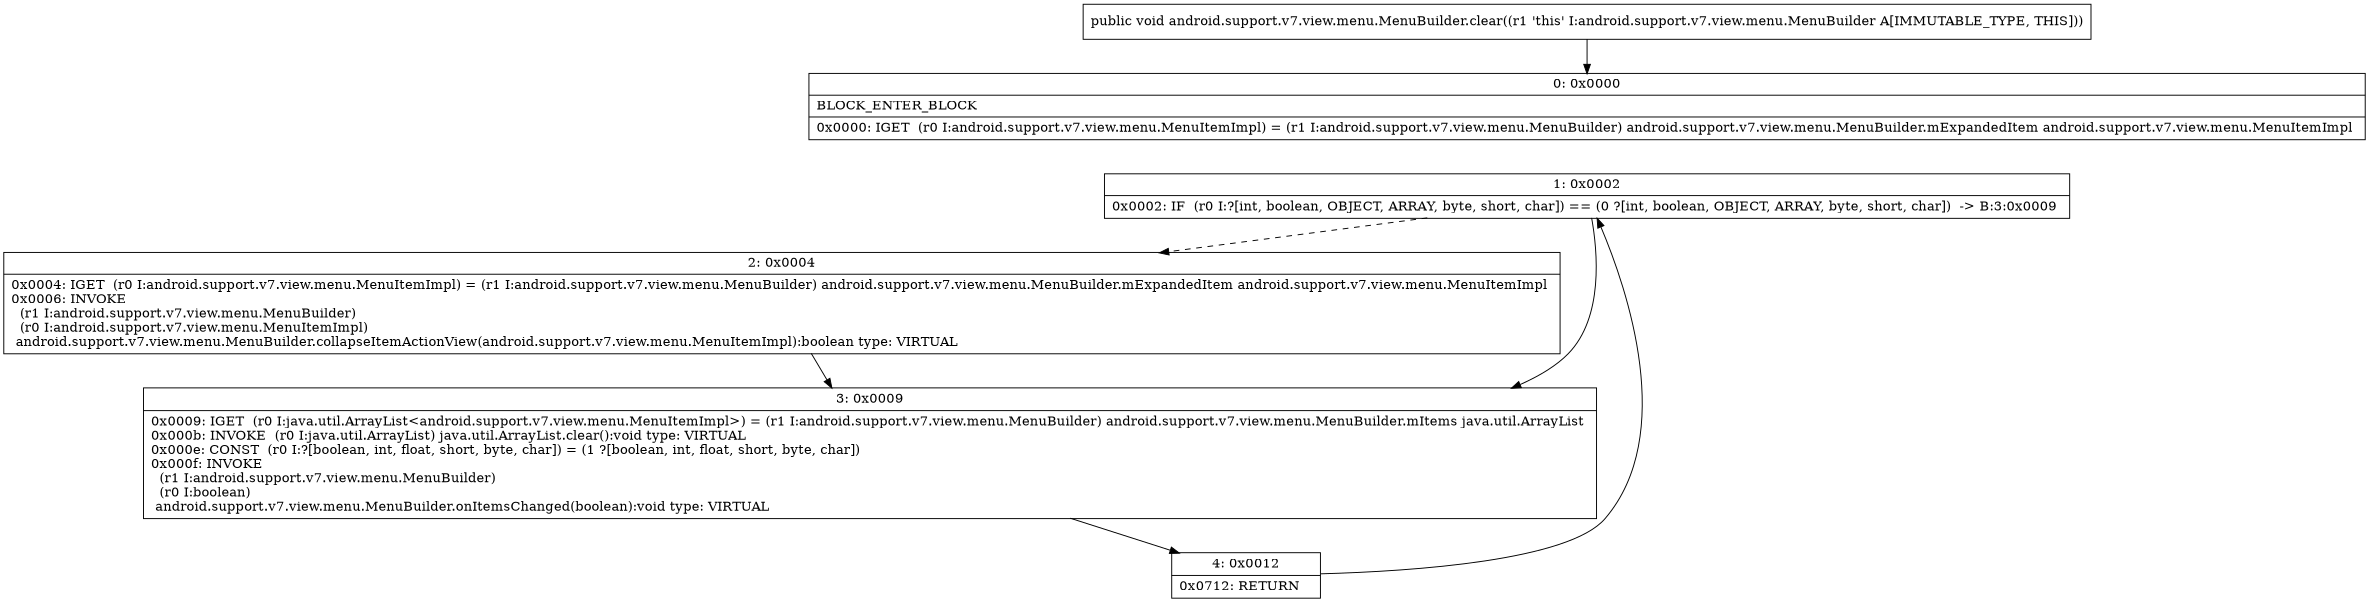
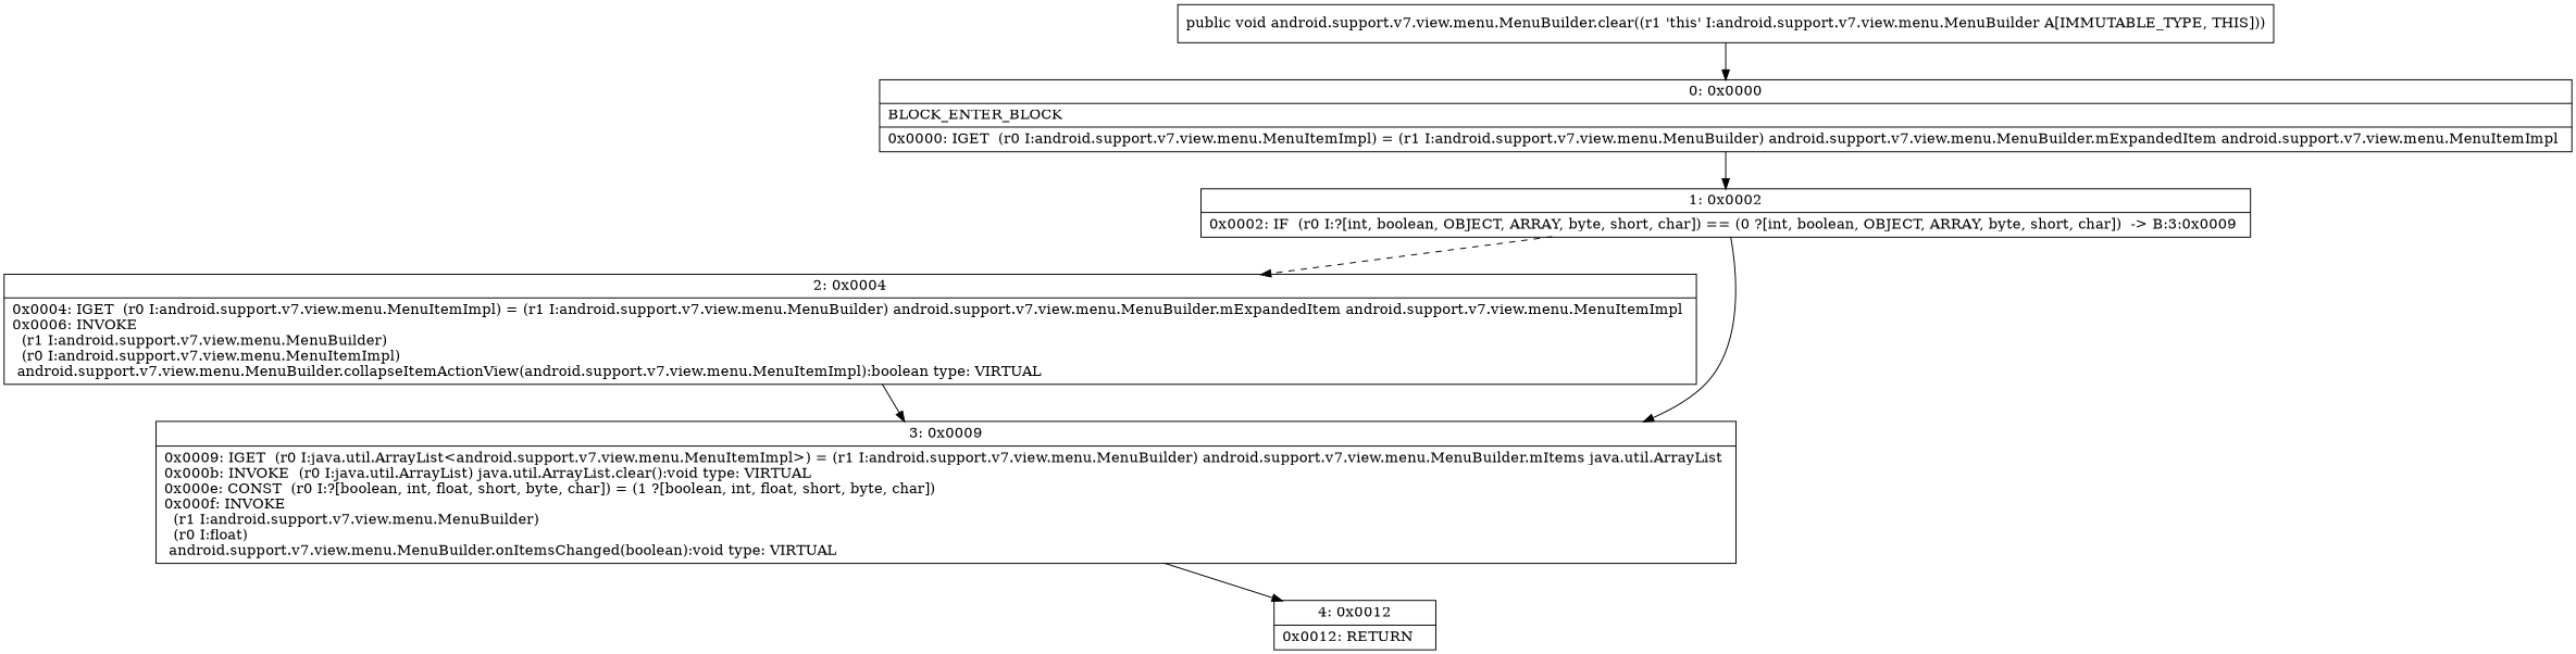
  digraph {
    node [shape=record]
    n1 [label="{0\:\ 0x0000|BLOCK_ENTER_BLOCK\l|0x0000: IGET  (r0 I:android.support.v7.view.menu.MenuItemImpl) = (r1 I:android.support.v7.view.menu.MenuBuilder) android.support.v7.view.menu.MenuBuilder.mExpandedItem android.support.v7.view.menu.MenuItemImpl \l}"]
    n2 [label="{1\:\ 0x0002|0x0002: IF  (r0 I:?[int, boolean, OBJECT, ARRAY, byte, short, char]) == (0 ?[int, boolean, OBJECT, ARRAY, byte, short, char])  \-\> B:3:0x0009 \l}"]
    n3 [label="{2\:\ 0x0004|0x0004: IGET  (r0 I:android.support.v7.view.menu.MenuItemImpl) = (r1 I:android.support.v7.view.menu.MenuBuilder) android.support.v7.view.menu.MenuBuilder.mExpandedItem android.support.v7.view.menu.MenuItemImpl \l0x0006: INVOKE  \l  (r1 I:android.support.v7.view.menu.MenuBuilder)\l  (r0 I:android.support.v7.view.menu.MenuItemImpl)\l android.support.v7.view.menu.MenuBuilder.collapseItemActionView(android.support.v7.view.menu.MenuItemImpl):boolean type: VIRTUAL \l}"]
-   n4 [label="{3\:\ 0x0009|0x0009: IGET  (r0 I:java.util.ArrayList\<android.support.v7.view.menu.MenuItemImpl\>) = (r1 I:android.support.v7.view.menu.MenuBuilder) android.support.v7.view.menu.MenuBuilder.mItems java.util.ArrayList \l0x000b: INVOKE  (r0 I:java.util.ArrayList) java.util.ArrayList.clear():void type: VIRTUAL \l0x000e: CONST  (r0 I:?[boolean, int, float, short, byte, char]) = (1 ?[boolean, int, float, short, byte, char]) \l0x000f: INVOKE  \l  (r1 I:android.support.v7.view.menu.MenuBuilder)\l  (r0 I:boolean)\l android.support.v7.view.menu.MenuBuilder.onItemsChanged(boolean):void type: VIRTUAL \l}"]
-   n5 [label="{4\:\ 0x0012|0x0712: RETURN   \l}"]
+   n4 [label="{3\:\ 0x0009|0x0009: IGET  (r0 I:java.util.ArrayList\<android.support.v7.view.menu.MenuItemImpl\>) = (r1 I:android.support.v7.view.menu.MenuBuilder) android.support.v7.view.menu.MenuBuilder.mItems java.util.ArrayList \l0x000b: INVOKE  (r0 I:java.util.ArrayList) java.util.ArrayList.clear():void type: VIRTUAL \l0x000e: CONST  (r0 I:?[boolean, int, float, short, byte, char]) = (1 ?[boolean, int, float, short, byte, char]) \l0x000f: INVOKE  \l  (r1 I:android.support.v7.view.menu.MenuBuilder)\l  (r0 I:float)\l android.support.v7.view.menu.MenuBuilder.onItemsChanged(boolean):void type: VIRTUAL \l}"]
+   n5 [label="{4\:\ 0x0012|0x0012: RETURN   \l}"]
    n6 [label="{public void android.support.v7.view.menu.MenuBuilder.clear((r1 'this' I:android.support.v7.view.menu.MenuBuilder A[IMMUTABLE_TYPE, THIS])) }"]
-   n5 -> n2
+   n1 -> n2
    n2 -> n3 [style=dashed]
    n2 -> n4
    n3 -> n4
    n4 -> n5
    n6 -> n1
  }
